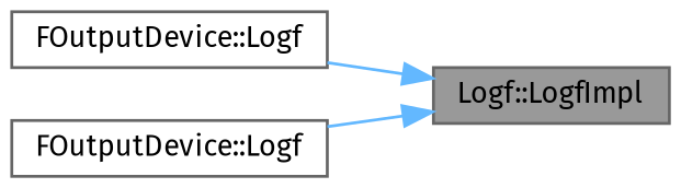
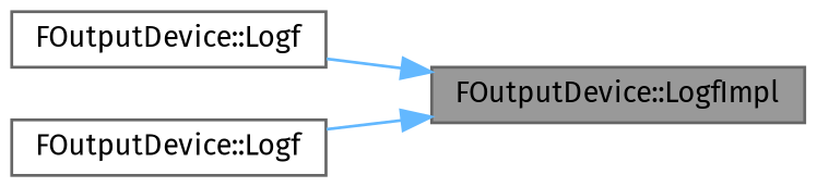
  digraph {
    rankdir=RL
    fontname="Fira Sans"
    node [color=grey40 fillcolor=white fontname="Fira Sans" fontsize=10 shape=box style=filled]
    edge [color=steelblue1 dir=back fontname="Fira Sans" fontsize=10 labelfontname=Helvetica labelfontsize=10 style=solid]
-   n1 [color=gray40 fillcolor=grey60 fontcolor=black height=0.2 label="Logf::LogfImpl" width=0.4]
+   n1 [color=gray40 fillcolor=grey60 fontcolor=black height=0.2 label="FOutputDevice::LogfImpl" width=0.4]
    n2 [height=0.2 label="FOutputDevice::Logf" width=0.4]
    n3 [height=0.2 label="FOutputDevice::Logf" width=0.4]
    n1 -> n2
    n1 -> n3
  }
